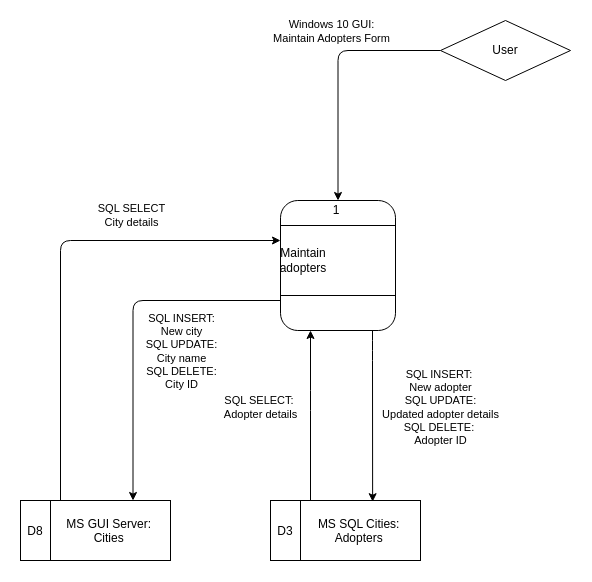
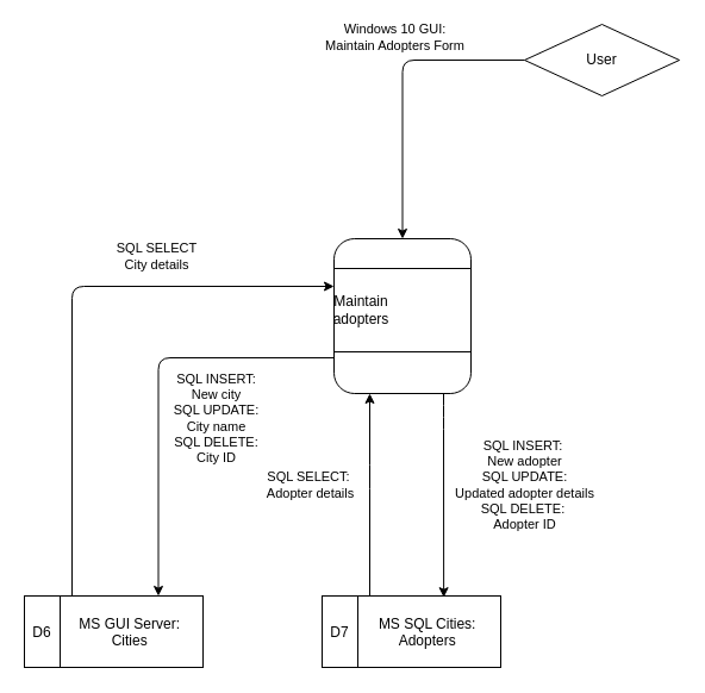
  <mxCell id="0" />
  <mxCell id="1" parent="0" />
  <mxCell id="2" value="Windows 10 GUI:&lt;br&gt;Maintain Adopters Form" style="edgeStyle=orthogonalEdgeStyle;rounded=1;orthogonalLoop=1;jettySize=auto;html=1;entryX=0.5;entryY=0;entryDx=0;entryDy=0;" parent="1" source="3" target="5" edge="1"><mxGeometry x="-0.188" y="-21" relative="1" as="geometry"><mxPoint x="14" y="-20" as="offset" /></mxGeometry></mxCell>
  <mxCell id="3" value="User" style="rhombus;whiteSpace=wrap;html=1;" parent="1" vertex="1"><mxGeometry x="440" y="20" width="130" height="60" as="geometry" /></mxCell>
  <mxCell id="4" value="" style="group" parent="1" vertex="1" connectable="0"><mxGeometry x="280" y="200" width="115" height="130" as="geometry" /></mxCell>
  <mxCell id="5" value="" style="rounded=1;whiteSpace=wrap;html=1;" parent="4" vertex="1"><mxGeometry width="115" height="130" as="geometry" /></mxCell>
  <mxCell id="6" value="" style="line;strokeWidth=1;rotatable=0;dashed=0;labelPosition=right;align=left;verticalAlign=middle;spacingTop=0;spacingLeft=6;points=[];portConstraint=eastwest;" parent="4" vertex="1"><mxGeometry y="20" width="115" height="10" as="geometry" /></mxCell>
- <mxCell id="7" value="1" style="text;html=1;strokeColor=none;fillColor=none;align=center;verticalAlign=middle;whiteSpace=wrap;rounded=0;" parent="4" vertex="1"><mxGeometry x="35.5" width="40" height="20" as="geometry" /></mxCell>
  <mxCell id="8" value="" style="line;strokeWidth=1;rotatable=0;dashed=0;labelPosition=right;align=left;verticalAlign=middle;spacingTop=0;spacingLeft=6;points=[];portConstraint=eastwest;" parent="4" vertex="1"><mxGeometry y="90" width="115" height="10" as="geometry" /></mxCell>
  <mxCell id="9" value="Maintain adopters" style="text;html=1;strokeColor=none;fillColor=none;align=center;verticalAlign=middle;whiteSpace=wrap;rounded=0;" parent="4" vertex="1"><mxGeometry x="2.5" y="50" width="40" height="20" as="geometry" /></mxCell>
  <mxCell id="10" value="SQL SELECT:&amp;nbsp;&lt;br&gt;Adopter details" style="edgeStyle=orthogonalEdgeStyle;rounded=1;orthogonalLoop=1;jettySize=auto;html=1;" parent="1" source="13" target="5" edge="1"><mxGeometry x="0.091" y="50" relative="1" as="geometry"><Array as="points"><mxPoint x="310" y="400" /><mxPoint x="310" y="400" /></Array><mxPoint as="offset" /></mxGeometry></mxCell>
  <mxCell id="11" value="SQL INSERT:&amp;nbsp;&lt;br&gt;New adopter&lt;br&gt;SQL UPDATE:&lt;br&gt;Updated adopter details&lt;br&gt;SQL DELETE:&amp;nbsp;&lt;br&gt;Adopter ID" style="edgeStyle=orthogonalEdgeStyle;rounded=1;orthogonalLoop=1;jettySize=auto;html=1;entryX=0.681;entryY=0.02;entryDx=0;entryDy=0;entryPerimeter=0;" parent="1" source="5" target="13" edge="1"><mxGeometry x="-0.099" y="68" relative="1" as="geometry"><Array as="points"><mxPoint x="372" y="350" /><mxPoint x="372" y="350" /></Array><mxPoint as="offset" /></mxGeometry></mxCell>
  <mxCell id="12" value="" style="group" parent="1" vertex="1" connectable="0"><mxGeometry x="270" y="500" width="150" height="60" as="geometry" /></mxCell>
  <mxCell id="13" value="" style="rounded=0;whiteSpace=wrap;html=1;" parent="12" vertex="1"><mxGeometry width="150" height="60" as="geometry" /></mxCell>
  <mxCell id="14" value="                MS SQL Cities:&#10;                Adopters" style="shape=partialRectangle;fillColor=none;align=center;verticalAlign=middle;strokeColor=none;spacingLeft=34;rotatable=0;points=[[0,0.5],[1,0.5]];portConstraint=eastwest;dropTarget=0;" parent="12" vertex="1"><mxGeometry width="90" height="60" as="geometry" /></mxCell>
- <mxCell id="15" value="D3" style="shape=partialRectangle;top=0;left=0;bottom=0;fillColor=none;stokeWidth=1;align=center;verticalAlign=middle;spacingLeft=4;spacingRight=4;overflow=hidden;rotatable=0;points=[];portConstraint=eastwest;part=1;" parent="14" vertex="1" connectable="0"><mxGeometry width="30" height="60" as="geometry" /></mxCell>
+ <mxCell id="15" value="D7" style="shape=partialRectangle;top=0;left=0;bottom=0;fillColor=none;stokeWidth=1;align=center;verticalAlign=middle;spacingLeft=4;spacingRight=4;overflow=hidden;rotatable=0;points=[];portConstraint=eastwest;part=1;" parent="14" vertex="1" connectable="0"><mxGeometry width="30" height="60" as="geometry" /></mxCell>
  <mxCell id="16" value="" style="group" parent="1" vertex="1" connectable="0"><mxGeometry x="20" y="500" width="150" height="60" as="geometry" /></mxCell>
  <mxCell id="17" value="" style="rounded=0;whiteSpace=wrap;html=1;" parent="16" vertex="1"><mxGeometry width="150" height="60" as="geometry" /></mxCell>
  <mxCell id="18" value="                MS GUI Server:&#10;                Cities" style="shape=partialRectangle;fillColor=none;align=center;verticalAlign=middle;strokeColor=none;spacingLeft=34;rotatable=0;points=[[0,0.5],[1,0.5]];portConstraint=eastwest;dropTarget=0;" parent="16" vertex="1"><mxGeometry width="90" height="60" as="geometry" /></mxCell>
- <mxCell id="19" value="D8" style="shape=partialRectangle;top=0;left=0;bottom=0;fillColor=none;stokeWidth=1;align=center;verticalAlign=middle;spacingLeft=4;spacingRight=4;overflow=hidden;rotatable=0;points=[];portConstraint=eastwest;part=1;" parent="18" vertex="1" connectable="0"><mxGeometry width="30" height="60" as="geometry" /></mxCell>
+ <mxCell id="19" value="D6" style="shape=partialRectangle;top=0;left=0;bottom=0;fillColor=none;stokeWidth=1;align=center;verticalAlign=middle;spacingLeft=4;spacingRight=4;overflow=hidden;rotatable=0;points=[];portConstraint=eastwest;part=1;" parent="18" vertex="1" connectable="0"><mxGeometry width="30" height="60" as="geometry" /></mxCell>
  <mxCell id="20" value="SQL SELECT&lt;br&gt;City details" style="edgeStyle=orthogonalEdgeStyle;rounded=1;orthogonalLoop=1;jettySize=auto;html=1;" parent="1" source="17" edge="1"><mxGeometry x="0.38" y="25" relative="1" as="geometry"><mxPoint x="280" y="240" as="targetPoint" /><Array as="points"><mxPoint y="240" x="60" /></Array><mxPoint as="offset" /></mxGeometry></mxCell>
  <mxCell id="21" value="SQL INSERT:&lt;br&gt;New city&lt;br&gt;SQL UPDATE:&lt;br&gt;City name&lt;br&gt;SQL DELETE:&lt;br&gt;City ID" style="edgeStyle=orthogonalEdgeStyle;rounded=1;orthogonalLoop=1;jettySize=auto;html=1;entryX=0.75;entryY=0;entryDx=0;entryDy=0;" parent="1" source="5" target="17" edge="1"><mxGeometry x="0.137" y="48" relative="1" as="geometry"><Array as="points"><mxPoint x="133" y="300" /></Array><mxPoint as="offset" /></mxGeometry></mxCell>
